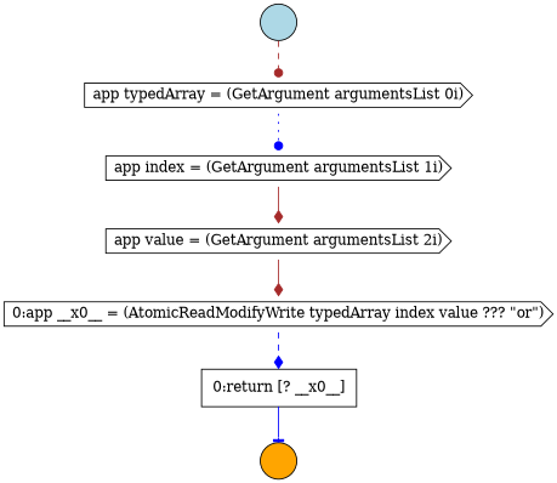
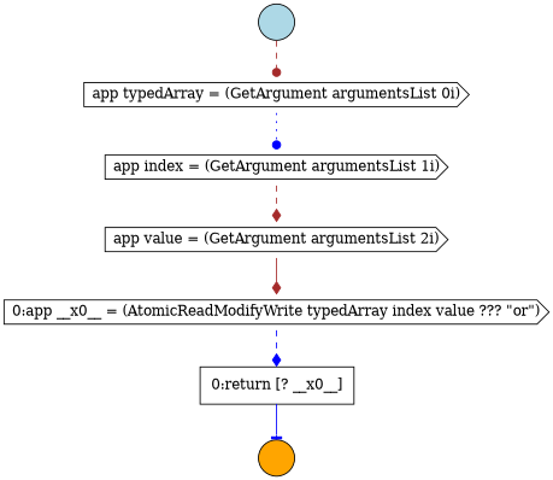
  digraph {
    node [color=black fillcolor=white shape=cds style=filled]
    edge [arrowhead=diamond color=brown style=dashed]
    n1 [label=<<font color="black">app index = (GetArgument argumentsList 1i)</font>>]
    n2 [label=<<font color="black">app value = (GetArgument argumentsList 2i)</font>>]
    n3 [label=<<font color="black">0:app __x0__ = (AtomicReadModifyWrite typedArray index value ??? &quot;or&quot;)</font>>]
    n4 [fillcolor=lightblue label=" " shape=circle]
    n5 [label=<<font color="black">app typedArray = (GetArgument argumentsList 0i)</font>>]
    n6 [label=<<font color="black">     <table border="0" cellborder="1" cellspacing="0" cellpadding="10">       <tr><td align="left">0:return [? __x0__]</td></tr>     </table>   </font>> margin=0 shape=none]
    n7 [fillcolor=orange label=" " shape=circle]
-   n1 -> n2 [style=solid]
+   n1 -> n2
    n2 -> n3 [style=solid]
    n3 -> n6 [color=blue]
    n4 -> n5 [arrowhead=dot]
    n5 -> n1 [arrowhead=dot color=blue style=dotted]
    n6 -> n7 [arrowhead=tee color=blue style=solid]
  }
